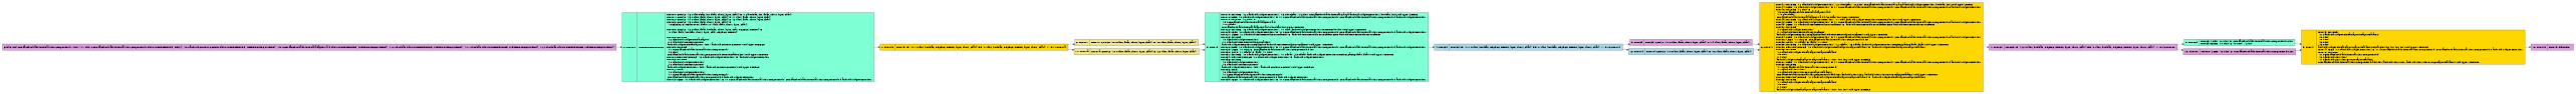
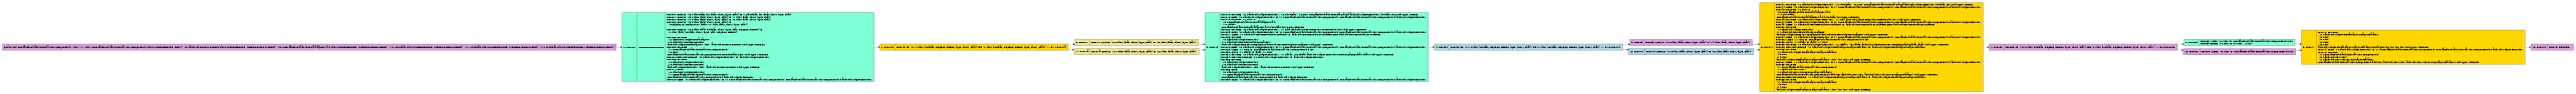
  digraph {
    rankdir=LR
    node [fillcolor=plum shape=record style=filled]
    n1 [fillcolor=aquamarine label="{0\:\ 0x0000|MTH_ENTER_BLOCK\l|0x0000: CONST  (r6 I:?[boolean, int, float, short, byte, char]) = (1 ?[boolean, int, float, short, byte, char]) \l0x0001: CONST  (r5 I:?[int, float, short, byte, char]) = (\-1 ?[int, float, short, byte, char]) \l0x0002: CONST  (r4 I:?[int, float, short, byte, char]) = (\-2 ?[int, float, short, byte, char]) \l0x0003: CONST  (r3 I:?[int, float, short, byte, char]) = \l  (1065353216(0x3f800000, float:1.0) ?[int, float, short, byte, char])\l \l0x0005: CONST  (r2 I:?[int, float, boolean, short, byte, char, OBJECT, ARRAY]) = \l  (0 ?[int, float, boolean, short, byte, char, OBJECT, ARRAY])\l \l0x0006: INVOKE  \l  (r2 I:android.widget.LinearLayout)\l  (r8 I:android.content.Context)\l android.widget.LinearLayout.\<init\>(android.content.Context):void type: DIRECT \l0x0009: INVOKE  \l  (r7 I:com.facebook.ads.internal.view.component.h)\l  (r6 I:int)\l com.facebook.ads.internal.view.component.h.setOrientation(int):void type: VIRTUAL \l0x000c: NEW_INSTANCE  (r0 I:android.widget.TextView) =  android.widget.TextView \l0x000e: INVOKE  \l  (r0 I:android.widget.TextView)\l  (r8 I:android.content.Context)\l android.widget.TextView.\<init\>(android.content.Context):void type: DIRECT \l0x0011: IPUT  \l  (r0 I:android.widget.TextView)\l  (r7 I:com.facebook.ads.internal.view.component.h)\l com.facebook.ads.internal.view.component.h.d android.widget.TextView \l0x0013: IGET  (r1 I:android.widget.TextView) = (r7 I:com.facebook.ads.internal.view.component.h) com.facebook.ads.internal.view.component.h.d android.widget.TextView \l}"]
    n2 [fillcolor=gold label="{1\:\ 0x0015|0x0015: IF  (r11 I:?[int, boolean, OBJECT, ARRAY, byte, short, char]) == (0 ?[int, boolean, OBJECT, ARRAY, byte, short, char])  \-\> B:11:0x007a \l}"]
    n3 [fillcolor=khaki label="{2\:\ 0x0017|0x0017: CONST  (r0 I:?[int, float, short, byte, char]) = (18 ?[int, float, short, byte, char]) \l}"]
    n4 [fillcolor=khaki label="{11\:\ 0x007a|0x007a: CONST  (r0 I:?[int, float, short, byte, char]) = (22 ?[int, float, short, byte, char]) \l}"]
    n5 [fillcolor=aquamarine label="{3\:\ 0x0019|0x0019: INVOKE  (r1 I:android.widget.TextView), (r6 I:boolean), (r0 I:int) com.facebook.ads.internal.q.a.x.a(android.widget.TextView, boolean, int):void type: STATIC \l0x001c: IGET  (r0 I:android.widget.TextView) = (r7 I:com.facebook.ads.internal.view.component.h) com.facebook.ads.internal.view.component.h.d android.widget.TextView \l0x001e: INVOKE  (r1 I:int) = \l  (r9 I:com.facebook.ads.internal.adapters.a.d)\l  (r10 I:float)\l com.facebook.ads.internal.adapters.a.d.c(boolean):int type: VIRTUAL \l0x0022: INVOKE  (r0 I:android.widget.TextView), (r1 I:int) android.widget.TextView.setTextColor(int):void type: VIRTUAL \l0x0025: IGET  (r0 I:android.widget.TextView) = (r7 I:com.facebook.ads.internal.view.component.h) com.facebook.ads.internal.view.component.h.d android.widget.TextView \l0x0027: SGET  (r1 I:android.text.TextUtils$TruncateAt) =  android.text.TextUtils.TruncateAt.END android.text.TextUtils$TruncateAt \l0x0029: INVOKE  \l  (r0 I:android.widget.TextView)\l  (r1 I:android.text.TextUtils$TruncateAt)\l android.widget.TextView.setEllipsize(android.text.TextUtils$TruncateAt):void type: VIRTUAL \l0x002c: IGET  (r0 I:android.widget.TextView) = (r7 I:com.facebook.ads.internal.view.component.h) com.facebook.ads.internal.view.component.h.d android.widget.TextView \l0x002e: SGET  (r1 I:int) =  com.facebook.ads.internal.view.component.h.b int \l0x0030: CAST  (r1 I:float) = (float) (r1 I:int) \l0x0031: INVOKE  (r0 I:android.widget.TextView), (r1 I:float), (r3 I:float) android.widget.TextView.setLineSpacing(float, float):void type: VIRTUAL \l0x0034: NEW_INSTANCE  (r0 I:android.widget.TextView) =  android.widget.TextView \l0x0036: INVOKE  \l  (r0 I:android.widget.TextView)\l  (r8 I:android.content.Context)\l android.widget.TextView.\<init\>(android.content.Context):void type: DIRECT \l0x0039: IPUT  \l  (r0 I:android.widget.TextView)\l  (r7 I:com.facebook.ads.internal.view.component.h)\l com.facebook.ads.internal.view.component.h.e android.widget.TextView \l0x003b: IGET  (r1 I:android.widget.TextView) = (r7 I:com.facebook.ads.internal.view.component.h) com.facebook.ads.internal.view.component.h.e android.widget.TextView \l}"]
    n6 [fillcolor=lightblue label="{4\:\ 0x003d|0x003d: IF  (r11 I:?[int, boolean, OBJECT, ARRAY, byte, short, char]) == (0 ?[int, boolean, OBJECT, ARRAY, byte, short, char])  \-\> B:12:0x007d \l}"]
    n7 [label="{5\:\ 0x003f|0x003f: CONST  (r0 I:?[int, float, short, byte, char]) = (14 ?[int, float, short, byte, char]) \l}"]
    n8 [fillcolor=lightblue label="{12\:\ 0x007d|0x007d: CONST  (r0 I:?[int, float, short, byte, char]) = (16 ?[int, float, short, byte, char]) \l}"]
    n9 [fillcolor=gold label="{6\:\ 0x0041|0x0041: INVOKE  (r1 I:android.widget.TextView), (r2 I:boolean), (r0 I:int) com.facebook.ads.internal.q.a.x.a(android.widget.TextView, boolean, int):void type: STATIC \l0x0044: IGET  (r0 I:android.widget.TextView) = (r7 I:com.facebook.ads.internal.view.component.h) com.facebook.ads.internal.view.component.h.e android.widget.TextView \l0x0046: INVOKE  (r1 I:int) = \l  (r9 I:com.facebook.ads.internal.adapters.a.d)\l  (r10 I:boolean)\l com.facebook.ads.internal.adapters.a.d.b(boolean):int type: VIRTUAL \l0x004a: INVOKE  (r0 I:android.widget.TextView), (r1 I:int) android.widget.TextView.setTextColor(int):void type: VIRTUAL \l0x004d: IGET  (r0 I:android.widget.TextView) = (r7 I:com.facebook.ads.internal.view.component.h) com.facebook.ads.internal.view.component.h.e android.widget.TextView \l0x004f: SGET  (r1 I:android.text.TextUtils$TruncateAt) =  android.text.TextUtils.TruncateAt.END android.text.TextUtils$TruncateAt \l0x0051: INVOKE  \l  (r0 I:android.widget.TextView)\l  (r1 I:android.text.TextUtils$TruncateAt)\l android.widget.TextView.setEllipsize(android.text.TextUtils$TruncateAt):void type: VIRTUAL \l0x0054: IGET  (r0 I:android.widget.TextView) = (r7 I:com.facebook.ads.internal.view.component.h) com.facebook.ads.internal.view.component.h.e android.widget.TextView \l0x0056: SGET  (r1 I:int) =  com.facebook.ads.internal.view.component.h.b int \l0x0058: CAST  (r1 I:float) = (float) (r1 I:int) \l0x0059: INVOKE  (r0 I:android.widget.TextView), (r1 I:float), (r3 I:float) android.widget.TextView.setLineSpacing(float, float):void type: VIRTUAL \l0x005c: NEW_INSTANCE  (r0 I:android.widget.LinearLayout$LayoutParams) =  android.widget.LinearLayout$LayoutParams \l0x005e: INVOKE  \l  (r0 I:android.widget.LinearLayout$LayoutParams)\l  (r5 I:int)\l  (r4 I:int)\l android.widget.LinearLayout.LayoutParams.\<init\>(int, int):void type: DIRECT \l0x0061: IGET  (r1 I:android.widget.TextView) = (r7 I:com.facebook.ads.internal.view.component.h) com.facebook.ads.internal.view.component.h.d android.widget.TextView \l0x0063: INVOKE  \l  (r7 I:com.facebook.ads.internal.view.component.h)\l  (r1 I:android.view.View)\l  (r0 I:android.view.ViewGroup$LayoutParams)\l com.facebook.ads.internal.view.component.h.addView(android.view.View, android.view.ViewGroup$LayoutParams):void type: VIRTUAL \l0x0066: NEW_INSTANCE  (r1 I:android.widget.LinearLayout$LayoutParams) =  android.widget.LinearLayout$LayoutParams \l0x0068: INVOKE  \l  (r1 I:android.widget.LinearLayout$LayoutParams)\l  (r5 I:int)\l  (r4 I:int)\l android.widget.LinearLayout.LayoutParams.\<init\>(int, int):void type: DIRECT \l}"]
    n10 [label="{7\:\ 0x006b|0x006b: IF  (r12 I:?[int, boolean, OBJECT, ARRAY, byte, short, char]) == (0 ?[int, boolean, OBJECT, ARRAY, byte, short, char])  \-\> B:13:0x0080 \l}"]
    n11 [fillcolor=aquamarine label="{8\:\ 0x006d|0x006d: SGET  (r0 I:int) =  com.facebook.ads.internal.view.component.h.c int \l0x006f: ARITH  (r0 I:int) = (r0 I:int) \/ (2 int) \l}"]
    n12 [label="{13\:\ 0x0080|0x0080: SGET  (r0 I:int) =  com.facebook.ads.internal.view.component.h.c int \l}"]
-   n13 [fillcolor=gold label="{9\:\ 0x0071|0x0075: INVOKE  \l  (r1 I:android.widget.LinearLayout$LayoutParams)\l  (r2 I:int)\l  (r0 I:int)\l  (r2 I:int)\l  (r2 I:int)\l android.widget.LinearLayout.LayoutParams.setMargins(int, int, int, int):void type: VIRTUAL \l0x0074: IGET  (r0 I:android.widget.TextView) = (r7 I:com.facebook.ads.internal.view.component.h) com.facebook.ads.internal.view.component.h.e android.widget.TextView \l0x0076: INVOKE  \l  (r7 I:com.facebook.ads.internal.view.component.h)\l  (r0 I:android.view.View)\l  (r1 I:android.view.ViewGroup$LayoutParams)\l com.facebook.ads.internal.view.component.h.addView(android.view.View, android.view.ViewGroup$LayoutParams):void type: VIRTUAL \l}"]
+   n13 [fillcolor=gold label="{9\:\ 0x0071|0x0071: INVOKE  \l  (r1 I:android.widget.LinearLayout$LayoutParams)\l  (r2 I:int)\l  (r0 I:int)\l  (r2 I:int)\l  (r2 I:int)\l android.widget.LinearLayout.LayoutParams.setMargins(int, int, int, int):void type: VIRTUAL \l0x0074: IGET  (r0 I:android.widget.TextView) = (r7 I:com.facebook.ads.internal.view.component.h) com.facebook.ads.internal.view.component.h.e android.widget.TextView \l0x0076: INVOKE  \l  (r7 I:com.facebook.ads.internal.view.component.h)\l  (r0 I:android.view.View)\l  (r1 I:android.view.ViewGroup$LayoutParams)\l com.facebook.ads.internal.view.component.h.addView(android.view.View, android.view.ViewGroup$LayoutParams):void type: VIRTUAL \l}"]
    n14 [label="{10\:\ 0x0079|0x0079: RETURN   \l}"]
    n15 [label="{public void com.facebook.ads.internal.view.component.h.\<init\>((r7 'this' I:com.facebook.ads.internal.view.component.h A[IMMUTABLE_TYPE, THIS]), (r8 I:android.content.Context A[IMMUTABLE_TYPE, METHOD_ARGUMENT]), (r9 I:com.facebook.ads.internal.adapters.a.d A[IMMUTABLE_TYPE, METHOD_ARGUMENT]), (r10 I:boolean A[IMMUTABLE_TYPE, METHOD_ARGUMENT]), (r11 I:boolean A[IMMUTABLE_TYPE, METHOD_ARGUMENT]), (r12 I:boolean A[IMMUTABLE_TYPE, METHOD_ARGUMENT])) }"]
    n1 -> n2
    n2 -> n3 [style=dashed]
    n2 -> n4
    n3 -> n5
    n4 -> n5
    n5 -> n6
    n6 -> n7 [style=dashed]
    n6 -> n8
    n7 -> n9
    n8 -> n9
    n9 -> n10 [style=dashed]
    n10 -> n11 [style=dashed]
    n10 -> n12 [style=dashed]
    n11 -> n13
    n12 -> n13
    n13 -> n14
    n15 -> n1
  }
